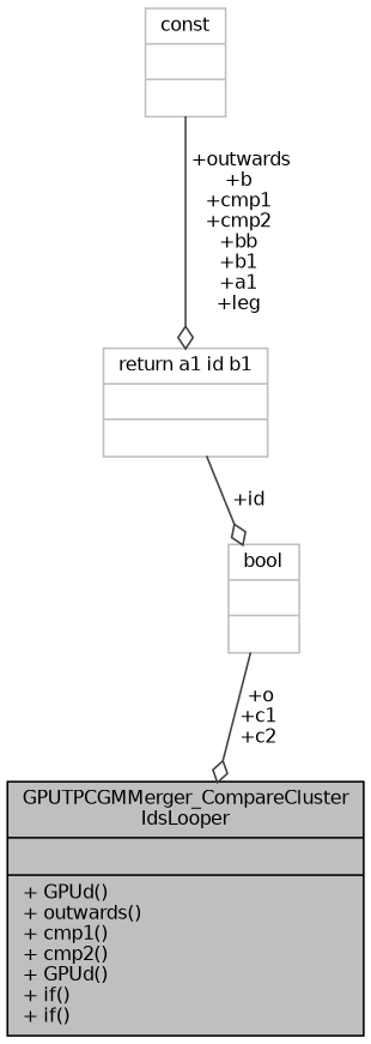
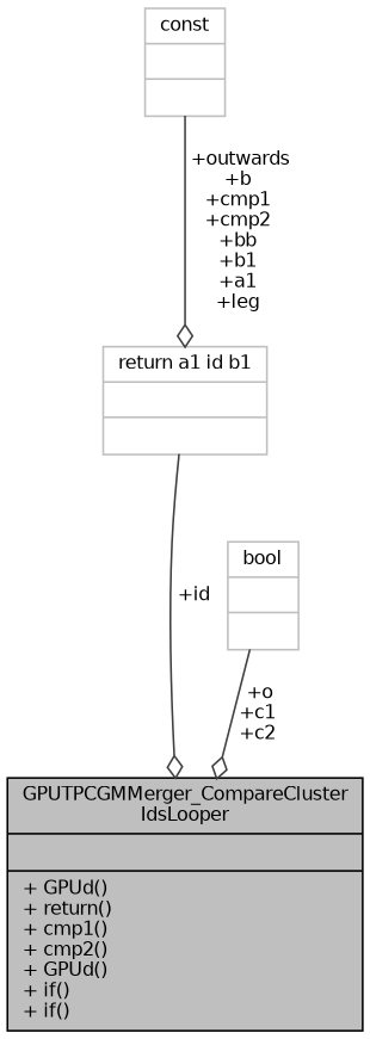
  digraph {
    node [color=grey75 fontname=Helvetica fontsize=10 shape=record]
    edge [arrowhead=odiamond color=grey25 fontname=Helvetica fontsize=10 labelfontname=Helvetica labelfontsize=10 style=solid]
-   n1 [color=black fillcolor=grey75 fontcolor=black height=0.2 label="{GPUTPCGMMerger_CompareCluster\lIdsLooper\n||+ GPUd()\l+ outwards()\l+ cmp1()\l+ cmp2()\l+ GPUd()\l+ if()\l+ if()\l}" style=filled width=0.4]
+   n1 [color=black fillcolor=grey75 fontcolor=black height=0.2 label="{GPUTPCGMMerger_CompareCluster\lIdsLooper\n||+ GPUd()\l+ return()\l+ cmp1()\l+ cmp2()\l+ GPUd()\l+ if()\l+ if()\l}" style=filled width=0.4]
    n2 [height=0.2 label="{bool\n||}" width=0.4]
    n3 [height=0.2 label="{const\n||}" width=0.4]
    n4 [height=0.2 label="{return a1 id b1\n||}" width=0.4]
    n2 -> n1 [label=" +o\n+c1\n+c2"]
    n3 -> n4 [label=" +outwards\n+b\n+cmp1\n+cmp2\n+bb\n+b1\n+a1\n+leg"]
-   n4 -> n2 [label=" +id"]
+   n4 -> n1 [label=" +id"]
  }
